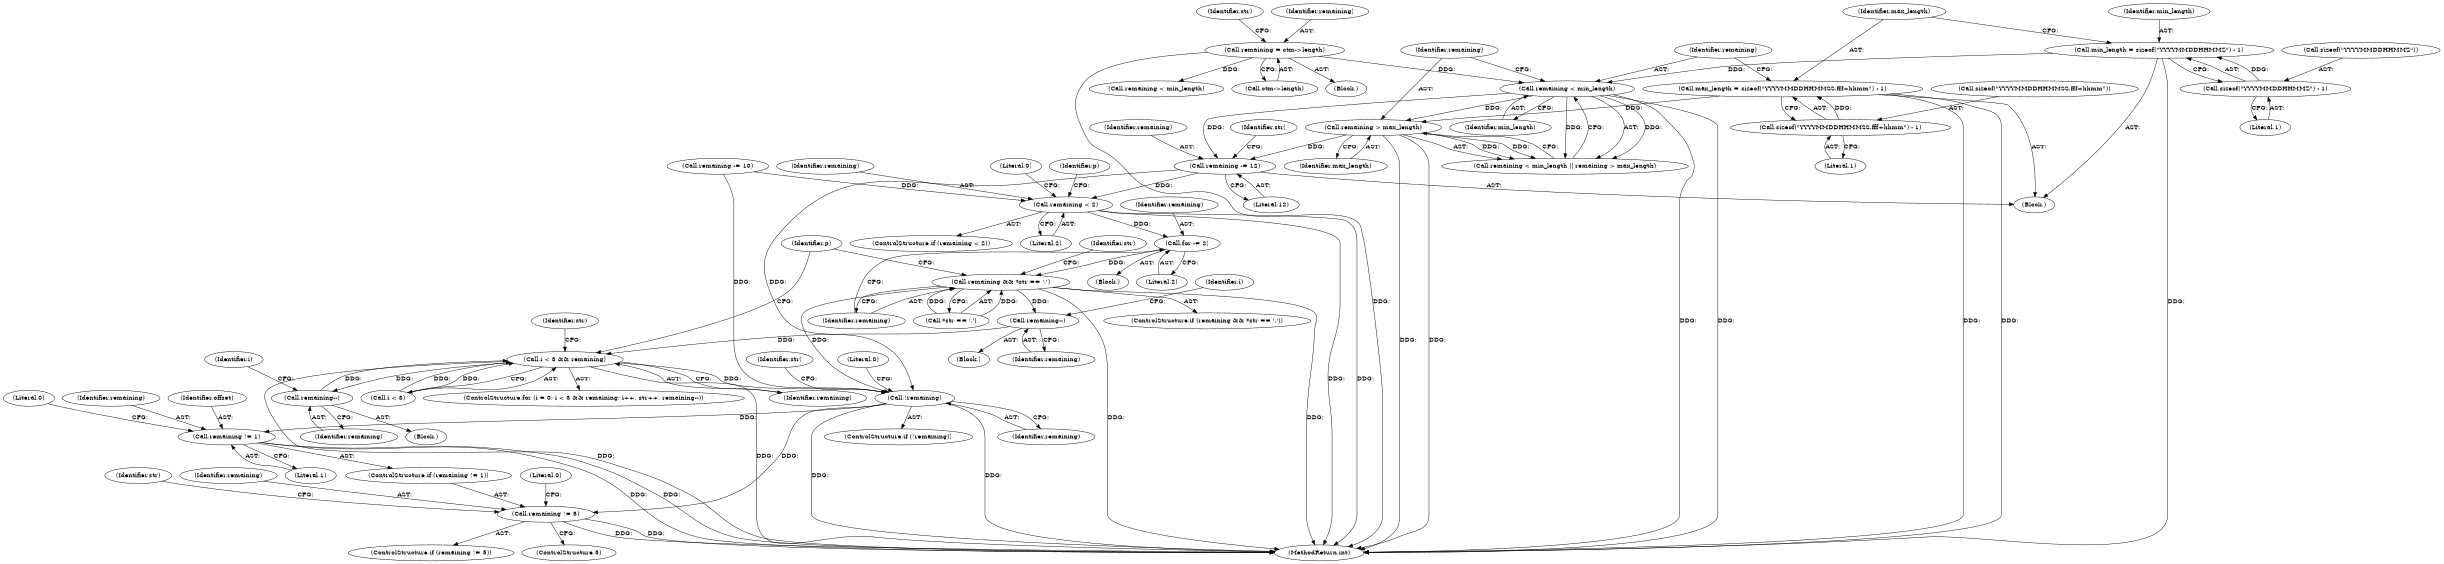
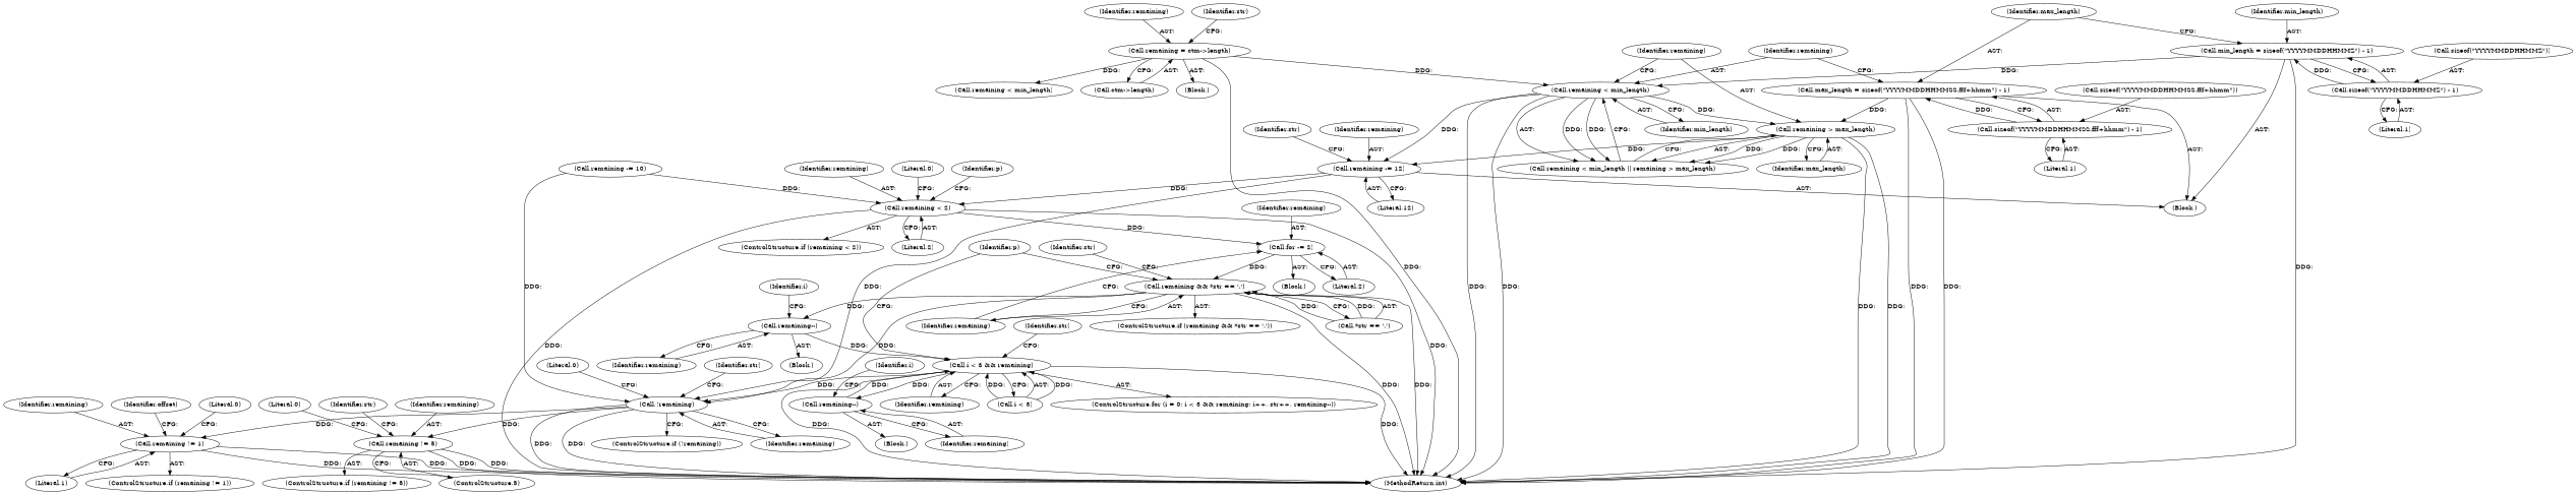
  digraph {
    n1 [label="(Call,remaining -= 12)"]
    n2 [label="(Call,remaining < 2)"]
    n3 [label="(Call,!remaining)"]
    n4 [label="(Literal,12)"]
    n5 [label="(Block,)"]
    n6 [label="(MethodReturn,int)"]
    n7 [label="(Call,for -= 2)"]
    n8 [label="(Literal,2)"]
    n9 [label="(ControlStructure,if (remaining < 2))"]
    n10 [label="(Call,remaining != 1)"]
    n11 [label="(Call,remaining != 5)"]
    n12 [label="(Identifier,remaining)"]
    n13 [label="(ControlStructure,if (!remaining))"]
    n14 [label="(Call,remaining < min_length)"]
    n15 [label="(Call,remaining > max_length)"]
    n16 [label="(Call,remaining < min_length || remaining > max_length)"]
    n17 [label="(Identifier,min_length)"]
    n18 [label="(Identifier,max_length)"]
    n19 [label="(Call,remaining = ctm->length)"]
    n20 [label="(Block,)"]
    n21 [label="(Call,remaining < min_length)"]
    n22 [label="(Call,ctm->length)"]
    n23 [label="(Call,min_length = sizeof(\"YYYYMMDDHHMMZ\") - 1)"]
    n24 [label="(Call,sizeof(\"YYYYMMDDHHMMZ\") - 1)"]
    n25 [label="(Literal,1)"]
    n26 [label="(Call,max_length = sizeof(\"YYYYMMDDHHMMSS.fff+hhmm\") - 1)"]
    n27 [label="(Call,sizeof(\"YYYYMMDDHHMMSS.fff+hhmm\") - 1)"]
    n28 [label="(Literal,1)"]
    n29 [label="(Call,remaining && *str == '.')"]
    n30 [label="(Literal,2)"]
    n31 [label="(Block,)"]
    n32 [label="(Call,remaining--)"]
    n33 [label="(Identifier,remaining)"]
    n34 [label="(ControlStructure,if (remaining && *str == '.'))"]
    n35 [label="(Call,*str == '.')"]
    n36 [label="(Call,i < 3 && remaining)"]
    n37 [label="(Block,)"]
    n38 [label="(Identifier,remaining)"]
    n39 [label="(Call,remaining--)"]
    n40 [label="(Identifier,remaining)"]
    n41 [label="(Call,i < 3)"]
    n42 [label="(ControlStructure,for (i = 0; i < 3 && remaining; i++, str++, remaining--))"]
    n43 [label="(Block,)"]
    n44 [label="(Identifier,remaining)"]
    n45 [label="(ControlStructure,if (remaining != 1))"]
    n46 [label="(Literal,1)"]
    n47 [label="(ControlStructure,if (remaining != 5))"]
    n48 [label="(ControlStructure,5)"]
    n49 [label="(Identifier,remaining)"]
    n50 [label="(Identifier,remaining)"]
    n51 [label="(Identifier,min_length)"]
    n52 [label="(Identifier,i)"]
    n53 [label="(Literal,0)"]
    n54 [label="(Call,remaining -= 10)"]
    n55 [label="(Identifier,remaining)"]
    n56 [label="(Identifier,str)"]
    n57 [label="(Identifier,max_length)"]
    n58 [label="(Identifier,i)"]
    n59 [label="(Identifier,remaining)"]
    n60 [label="(Identifier,p)"]
    n61 [label="(Identifier,str)"]
    n62 [label="(Identifier,remaining)"]
    n63 [label="(Identifier,str)"]
    n64 [label="(Call,sizeof(\"YYYYMMDDHHMMZ\"))"]
    n65 [label="(Identifier,str)"]
    n66 [label="(Identifier,str)"]
    n67 [label="(Call,sizeof(\"YYYYMMDDHHMMSS.fff+hhmm\"))"]
    n68 [label="(Identifier,offset)"]
    n69 [label="(Literal,0)"]
    n70 [label="(Literal,0)"]
    n71 [label="(Identifier,remaining)"]
    n72 [label="(Identifier,remaining)"]
    n73 [label="(Identifier,str)"]
    n74 [label="(Identifier,remaining)"]
    n75 [label="(Literal,0)"]
    n76 [label="(Identifier,p)"]
    n1 -> n2 [label="DDG: "]
    n1 -> n3 [label="DDG: "]
    n1 -> n4 [label="CFG: "]
    n1 -> n5 [label="AST: "]
    n2 -> n6 [label="DDG: "]
    n2 -> n6 [label="DDG: "]
    n2 -> n7 [label="DDG: "]
    n2 -> n8 [label="CFG: "]
    n2 -> n9 [label="AST: "]
    n3 -> n6 [label="DDG: "]
    n3 -> n6 [label="DDG: "]
    n3 -> n10 [label="DDG: "]
    n3 -> n11 [label="DDG: "]
    n3 -> n12 [label="CFG: "]
-   n3 -> n13 [label="AST: "]
+   n3 -> n13 [label="CFG: "]
    n4 -> n1 [label="AST: "]
    n7 -> n29 [label="DDG: "]
    n7 -> n30 [label="CFG: "]
    n7 -> n31 [label="AST: "]
    n8 -> n2 [label="AST: "]
    n10 -> n6 [label="DDG: "]
    n10 -> n6 [label="DDG: "]
    n10 -> n45 [label="AST: "]
    n10 -> n46 [label="CFG: "]
    n11 -> n6 [label="DDG: "]
    n11 -> n6 [label="DDG: "]
    n11 -> n47 [label="AST: "]
    n11 -> n48 [label="CFG: "]
    n12 -> n3 [label="AST: "]
    n14 -> n1 [label="DDG: "]
    n14 -> n6 [label="DDG: "]
    n14 -> n6 [label="DDG: "]
    n14 -> n15 [label="DDG: "]
    n14 -> n16 [label="AST: "]
    n14 -> n16 [label="DDG: "]
    n14 -> n16 [label="DDG: "]
    n14 -> n17 [label="CFG: "]
    n15 -> n1 [label="DDG: "]
    n15 -> n6 [label="DDG: "]
    n15 -> n6 [label="DDG: "]
    n15 -> n16 [label="AST: "]
    n15 -> n16 [label="DDG: "]
    n15 -> n16 [label="DDG: "]
    n15 -> n18 [label="CFG: "]
    n16 -> n14 [label="CFG: "]
    n16 -> n15 [label="CFG: "]
    n17 -> n14 [label="AST: "]
    n18 -> n15 [label="AST: "]
    n19 -> n6 [label="DDG: "]
    n19 -> n14 [label="DDG: "]
    n19 -> n20 [label="AST: "]
    n19 -> n21 [label="DDG: "]
    n19 -> n22 [label="CFG: "]
    n22 -> n19 [label="AST: "]
    n23 -> n5 [label="AST: "]
    n23 -> n6 [label="DDG: "]
    n23 -> n14 [label="DDG: "]
    n23 -> n24 [label="CFG: "]
    n24 -> n23 [label="AST: "]
    n24 -> n23 [label="DDG: "]
    n24 -> n25 [label="CFG: "]
    n25 -> n24 [label="AST: "]
    n26 -> n5 [label="AST: "]
    n26 -> n6 [label="DDG: "]
    n26 -> n6 [label="DDG: "]
    n26 -> n15 [label="DDG: "]
    n26 -> n27 [label="CFG: "]
    n27 -> n26 [label="AST: "]
    n27 -> n26 [label="DDG: "]
    n27 -> n28 [label="CFG: "]
    n28 -> n27 [label="AST: "]
    n29 -> n3 [label="DDG: "]
    n29 -> n6 [label="DDG: "]
    n29 -> n6 [label="DDG: "]
    n29 -> n32 [label="DDG: "]
    n29 -> n33 [label="CFG: "]
    n29 -> n34 [label="AST: "]
    n29 -> n35 [label="CFG: "]
    n30 -> n7 [label="AST: "]
    n32 -> n36 [label="DDG: "]
    n32 -> n37 [label="AST: "]
    n32 -> n38 [label="CFG: "]
    n33 -> n7 [label="CFG: "]
    n33 -> n29 [label="AST: "]
    n35 -> n29 [label="AST: "]
    n35 -> n29 [label="DDG: "]
    n35 -> n29 [label="DDG: "]
    n36 -> n3 [label="DDG: "]
    n36 -> n6 [label="DDG: "]
    n36 -> n6 [label="DDG: "]
    n36 -> n39 [label="DDG: "]
    n36 -> n40 [label="CFG: "]
    n36 -> n41 [label="CFG: "]
    n36 -> n42 [label="AST: "]
    n38 -> n32 [label="AST: "]
    n39 -> n36 [label="DDG: "]
    n39 -> n43 [label="AST: "]
    n39 -> n44 [label="CFG: "]
    n40 -> n36 [label="AST: "]
    n41 -> n36 [label="AST: "]
    n41 -> n36 [label="DDG: "]
    n41 -> n36 [label="DDG: "]
    n44 -> n39 [label="AST: "]
    n46 -> n10 [label="AST: "]
-   n45 -> n11 [label="AST: "]
+   n48 -> n11 [label="AST: "]
    n49 -> n7 [label="AST: "]
    n50 -> n14 [label="AST: "]
    n50 -> n26 [label="CFG: "]
    n51 -> n23 [label="AST: "]
    n52 -> n32 [label="CFG: "]
    n53 -> n11 [label="CFG: "]
    n54 -> n2 [label="DDG: "]
    n54 -> n3 [label="DDG: "]
    n55 -> n1 [label="AST: "]
    n56 -> n11 [label="CFG: "]
    n57 -> n23 [label="CFG: "]
    n57 -> n26 [label="AST: "]
    n58 -> n39 [label="CFG: "]
    n59 -> n14 [label="CFG: "]
    n59 -> n15 [label="AST: "]
    n60 -> n29 [label="CFG: "]
    n60 -> n36 [label="CFG: "]
    n61 -> n19 [label="CFG: "]
    n62 -> n19 [label="AST: "]
    n63 -> n36 [label="CFG: "]
    n64 -> n24 [label="AST: "]
    n65 -> n1 [label="CFG: "]
    n66 -> n29 [label="CFG: "]
    n67 -> n27 [label="AST: "]
-   n68 -> n10 [label="AST: "]
+   n68 -> n10 [label="CFG: "]
    n69 -> n10 [label="CFG: "]
    n70 -> n3 [label="CFG: "]
    n71 -> n11 [label="AST: "]
    n72 -> n2 [label="AST: "]
    n73 -> n3 [label="CFG: "]
    n74 -> n10 [label="AST: "]
    n75 -> n2 [label="CFG: "]
    n76 -> n2 [label="CFG: "]
  }
